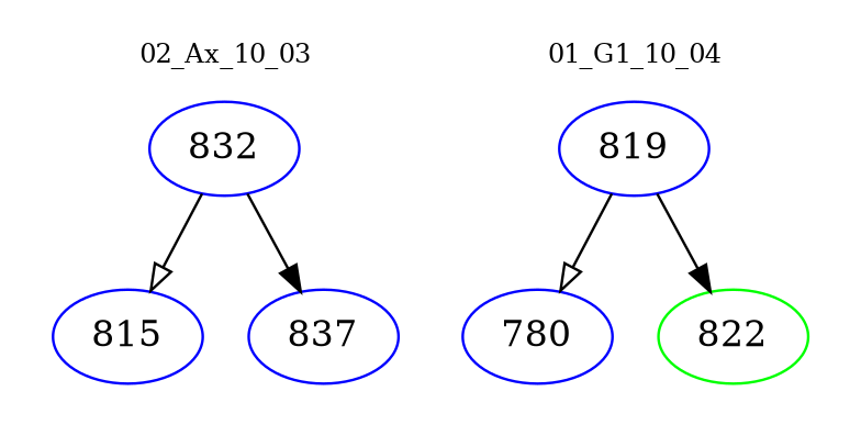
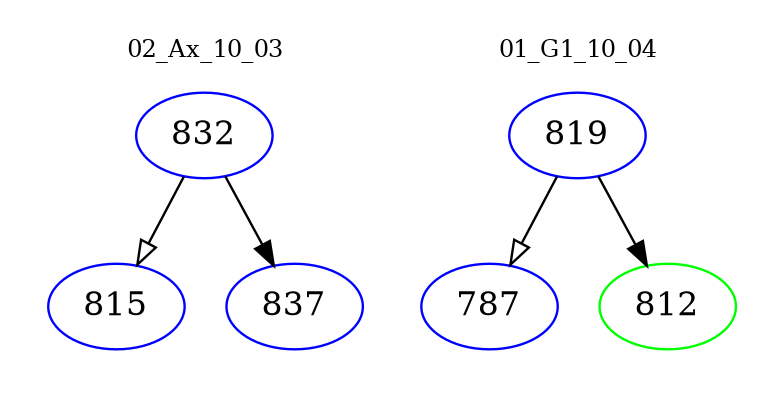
  digraph {
    node [color=blue]
    edge [arrowhead=onormal color=black]
    n1 [label=832]
    n2 [label=815]
    n3 [label=837]
    n4 [label=819]
-   n5 [label=780]
-   n6 [color=green label=822]
+   n5 [label=787]
+   n6 [color=green label=812]
    subgraph cluster_1 {
      color=white
      fontsize=10
      label="02_Ax_10_03"
      n1
      n2
      n3
    }
    subgraph cluster_2 {
      color=white
      fontsize=10
      label="01_G1_10_04"
      n4
      n5
      n6
    }
    n1 -> n2
    n1 -> n3 [arrowhead=normal]
    n4 -> n5
    n4 -> n6 [arrowhead=normal]
  }
